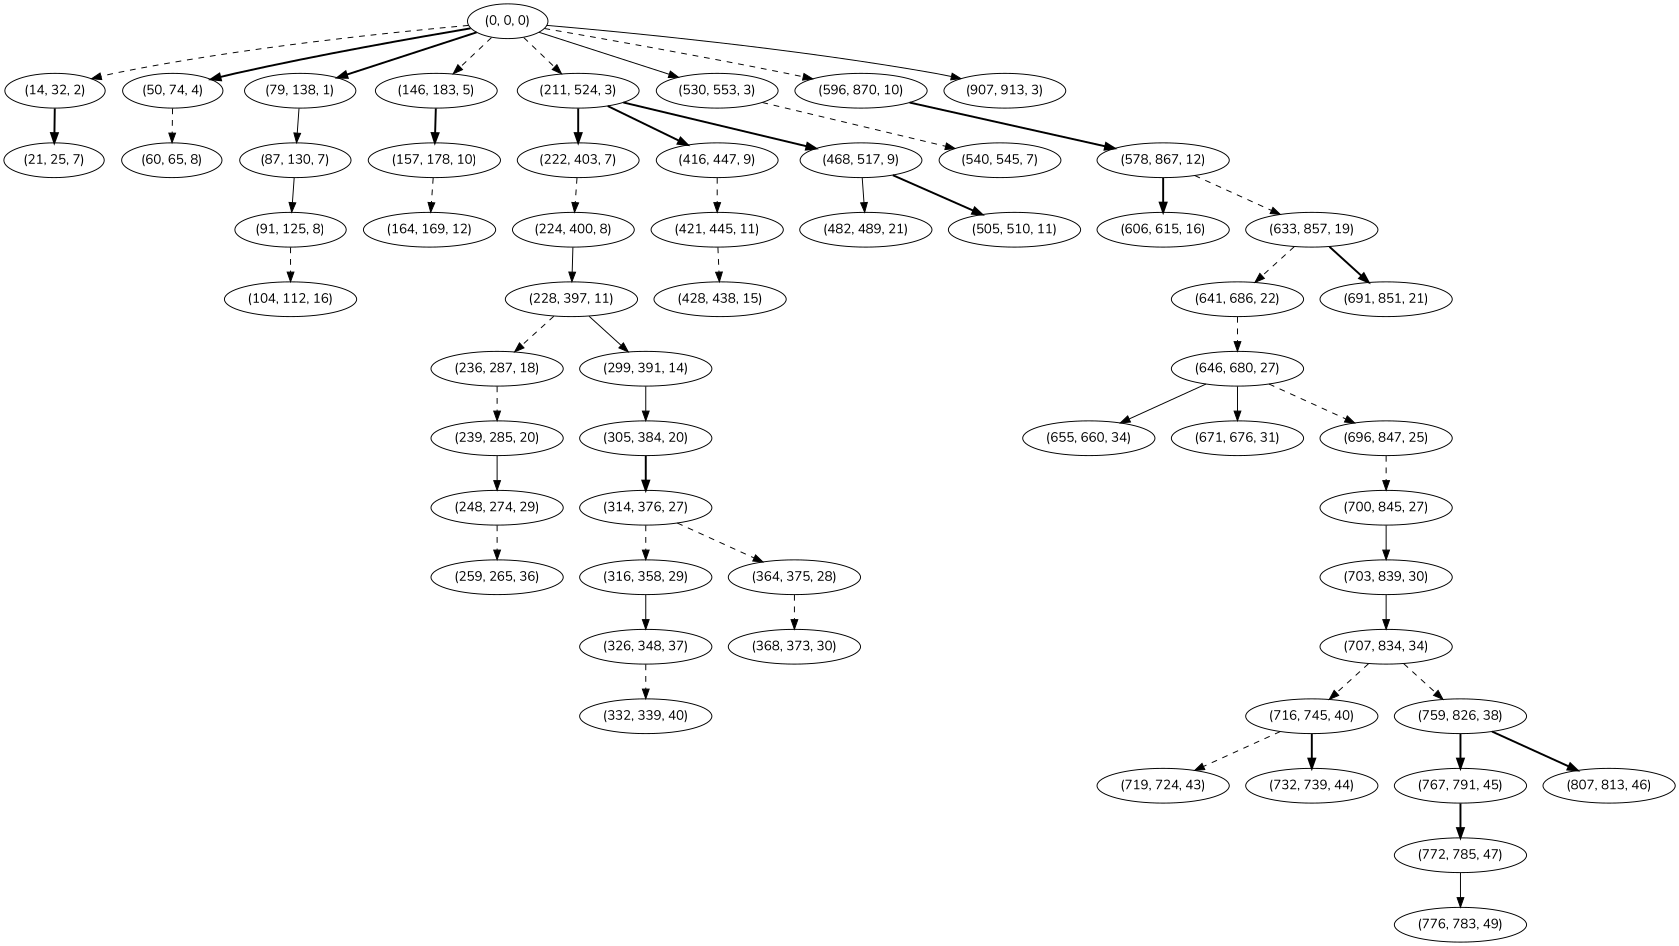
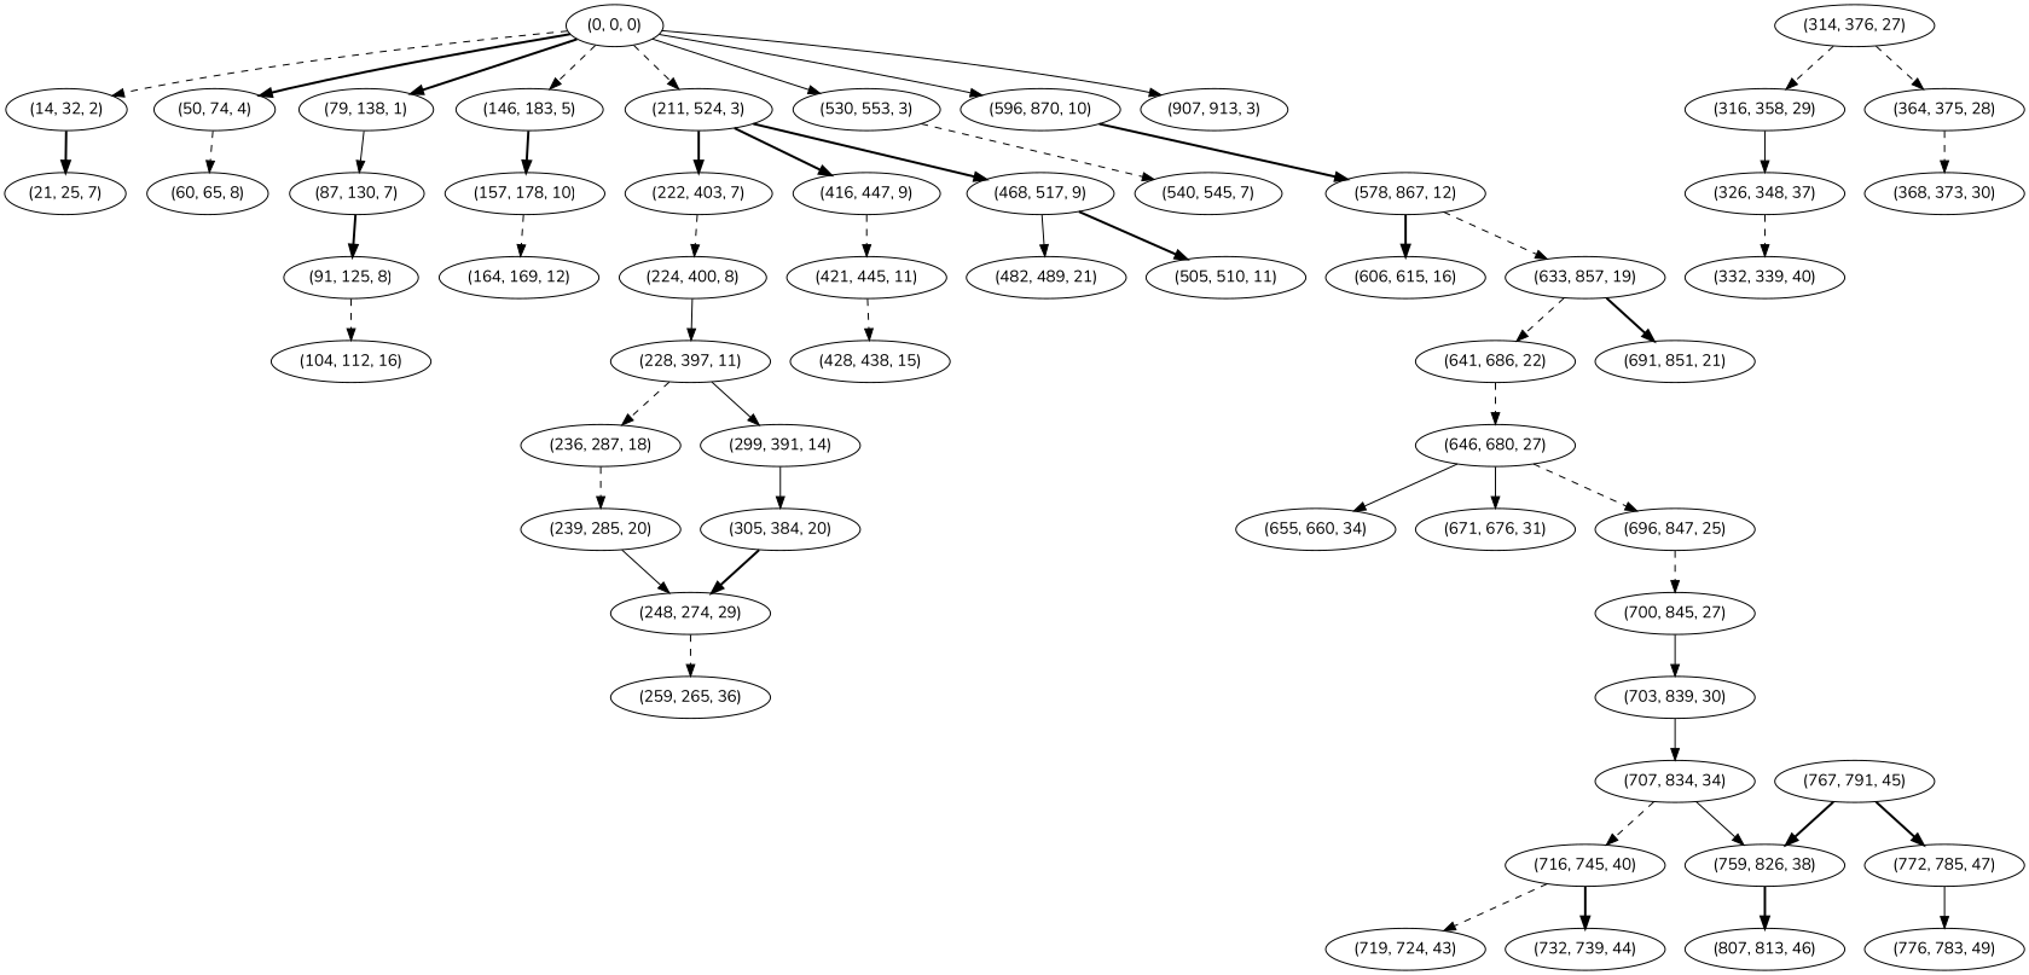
  digraph {
    fontname=Nunito
    node [fontname=Nunito]
    edge [fontname=Nunito style=dashed]
    "(0, 0, 0)"
    "(14, 32, 2)"
    "(50, 74, 4)"
    "(79, 138, 1)"
    "(146, 183, 5)"
    "(211, 524, 3)"
    "(530, 553, 3)"
    "(596, 870, 10)"
    "(907, 913, 3)"
    "(21, 25, 7)"
    "(60, 65, 8)"
    "(87, 130, 7)"
    "(157, 178, 10)"
    "(222, 403, 7)"
    "(416, 447, 9)"
    "(468, 517, 9)"
    "(540, 545, 7)"
    n18 [label="(578, 867, 12)"]
    "(91, 125, 8)"
    "(104, 112, 16)"
    "(164, 169, 12)"
    "(224, 400, 8)"
    "(421, 445, 11)"
    "(482, 489, 21)"
    "(505, 510, 11)"
    "(228, 397, 11)"
    "(236, 287, 18)"
    "(299, 391, 14)"
    "(239, 285, 20)"
    "(305, 384, 20)"
    "(248, 274, 29)"
    "(259, 265, 36)"
    "(314, 376, 27)"
    "(316, 358, 29)"
    "(364, 375, 28)"
    "(326, 348, 37)"
    "(368, 373, 30)"
    "(332, 339, 40)"
    "(428, 438, 15)"
    "(606, 615, 16)"
    "(633, 857, 19)"
    "(641, 686, 22)"
    "(691, 851, 21)"
    "(646, 680, 27)"
    "(655, 660, 34)"
    "(671, 676, 31)"
    "(696, 847, 25)"
    "(700, 845, 27)"
    "(703, 839, 30)"
    "(707, 834, 34)"
    "(716, 745, 40)"
    "(759, 826, 38)"
    "(719, 724, 43)"
    "(732, 739, 44)"
    "(767, 791, 45)"
    "(807, 813, 46)"
    "(772, 785, 47)"
    "(776, 783, 49)"
    "(0, 0, 0)" -> "(14, 32, 2)"
    "(0, 0, 0)" -> "(50, 74, 4)" [style=bold]
    "(0, 0, 0)" -> "(79, 138, 1)" [style=bold]
    "(0, 0, 0)" -> "(146, 183, 5)"
    "(0, 0, 0)" -> "(211, 524, 3)"
    "(0, 0, 0)" -> "(530, 553, 3)" [style=solid]
-   "(0, 0, 0)" -> "(596, 870, 10)"
+   "(0, 0, 0)" -> "(596, 870, 10)" [style=solid]
    "(0, 0, 0)" -> "(907, 913, 3)" [style=solid]
    "(14, 32, 2)" -> "(21, 25, 7)" [style=bold]
    "(50, 74, 4)" -> "(60, 65, 8)"
    "(79, 138, 1)" -> "(87, 130, 7)" [style=solid]
    "(146, 183, 5)" -> "(157, 178, 10)" [style=bold]
    "(211, 524, 3)" -> "(222, 403, 7)" [style=bold]
    "(211, 524, 3)" -> "(416, 447, 9)" [style=bold]
    "(211, 524, 3)" -> "(468, 517, 9)" [style=bold]
    "(530, 553, 3)" -> "(540, 545, 7)"
    "(596, 870, 10)" -> n18 [style=bold]
-   "(87, 130, 7)" -> "(91, 125, 8)" [style=solid]
+   "(87, 130, 7)" -> "(91, 125, 8)" [style=bold]
    "(157, 178, 10)" -> "(164, 169, 12)"
    "(222, 403, 7)" -> "(224, 400, 8)"
    "(416, 447, 9)" -> "(421, 445, 11)"
    "(468, 517, 9)" -> "(482, 489, 21)" [style=solid]
    "(468, 517, 9)" -> "(505, 510, 11)" [style=bold]
    n18 -> "(606, 615, 16)" [style=bold]
    n18 -> "(633, 857, 19)"
    "(91, 125, 8)" -> "(104, 112, 16)"
    "(224, 400, 8)" -> "(228, 397, 11)" [style=solid]
    "(421, 445, 11)" -> "(428, 438, 15)"
    "(228, 397, 11)" -> "(236, 287, 18)"
    "(228, 397, 11)" -> "(299, 391, 14)" [style=solid]
    "(236, 287, 18)" -> "(239, 285, 20)"
    "(299, 391, 14)" -> "(305, 384, 20)" [style=solid]
    "(239, 285, 20)" -> "(248, 274, 29)" [style=solid]
-   "(305, 384, 20)" -> "(314, 376, 27)" [style=bold]
+   "(305, 384, 20)" -> "(248, 274, 29)" [style=bold]
    "(248, 274, 29)" -> "(259, 265, 36)"
    "(314, 376, 27)" -> "(316, 358, 29)"
    "(314, 376, 27)" -> "(364, 375, 28)"
    "(316, 358, 29)" -> "(326, 348, 37)" [style=solid]
    "(364, 375, 28)" -> "(368, 373, 30)"
    "(326, 348, 37)" -> "(332, 339, 40)"
    "(633, 857, 19)" -> "(641, 686, 22)"
    "(633, 857, 19)" -> "(691, 851, 21)" [style=bold]
    "(641, 686, 22)" -> "(646, 680, 27)"
    "(646, 680, 27)" -> "(655, 660, 34)" [style=solid]
    "(646, 680, 27)" -> "(671, 676, 31)" [style=solid]
    "(646, 680, 27)" -> "(696, 847, 25)"
    "(696, 847, 25)" -> "(700, 845, 27)"
    "(700, 845, 27)" -> "(703, 839, 30)" [style=solid]
    "(703, 839, 30)" -> "(707, 834, 34)" [style=solid]
    "(707, 834, 34)" -> "(716, 745, 40)"
-   "(707, 834, 34)" -> "(759, 826, 38)"
+   "(707, 834, 34)" -> "(759, 826, 38)" [style=solid]
    "(716, 745, 40)" -> "(719, 724, 43)"
    "(716, 745, 40)" -> "(732, 739, 44)" [style=bold]
-   "(759, 826, 38)" -> "(767, 791, 45)" [style=bold]
+   "(767, 791, 45)" -> "(759, 826, 38)" [style=bold]
    "(759, 826, 38)" -> "(807, 813, 46)" [style=bold]
    "(767, 791, 45)" -> "(772, 785, 47)" [style=bold]
    "(772, 785, 47)" -> "(776, 783, 49)" [style=solid]
  }
